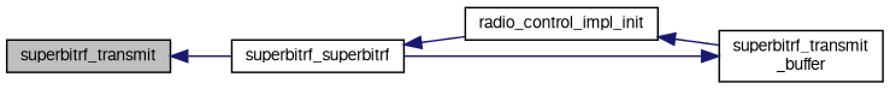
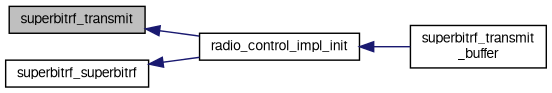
  digraph {
    rankdir=LR
    node [color=black fillcolor=white fontname=FreeSans fontsize=10 shape=record style=filled]
    edge [color=midnightblue dir=back fontname=FreeSans fontsize=10 labelfontname=FreeSans labelfontsize=10 style=solid]
    n1 [fillcolor=grey75 fontcolor=black height=0.2 label=superbitrf_transmit width=0.4]
    n2 [height=0.2 label=superbitrf_superbitrf width=0.4]
    n3 [height=0.2 label=radio_control_impl_init width=0.4]
    n4 [height=0.2 label="superbitrf_transmit\l_buffer" width=0.4]
-   n1 -> n2
+   n1 -> n3
    n2 -> n3
    n3 -> n4
-   n4 -> n2
  }
